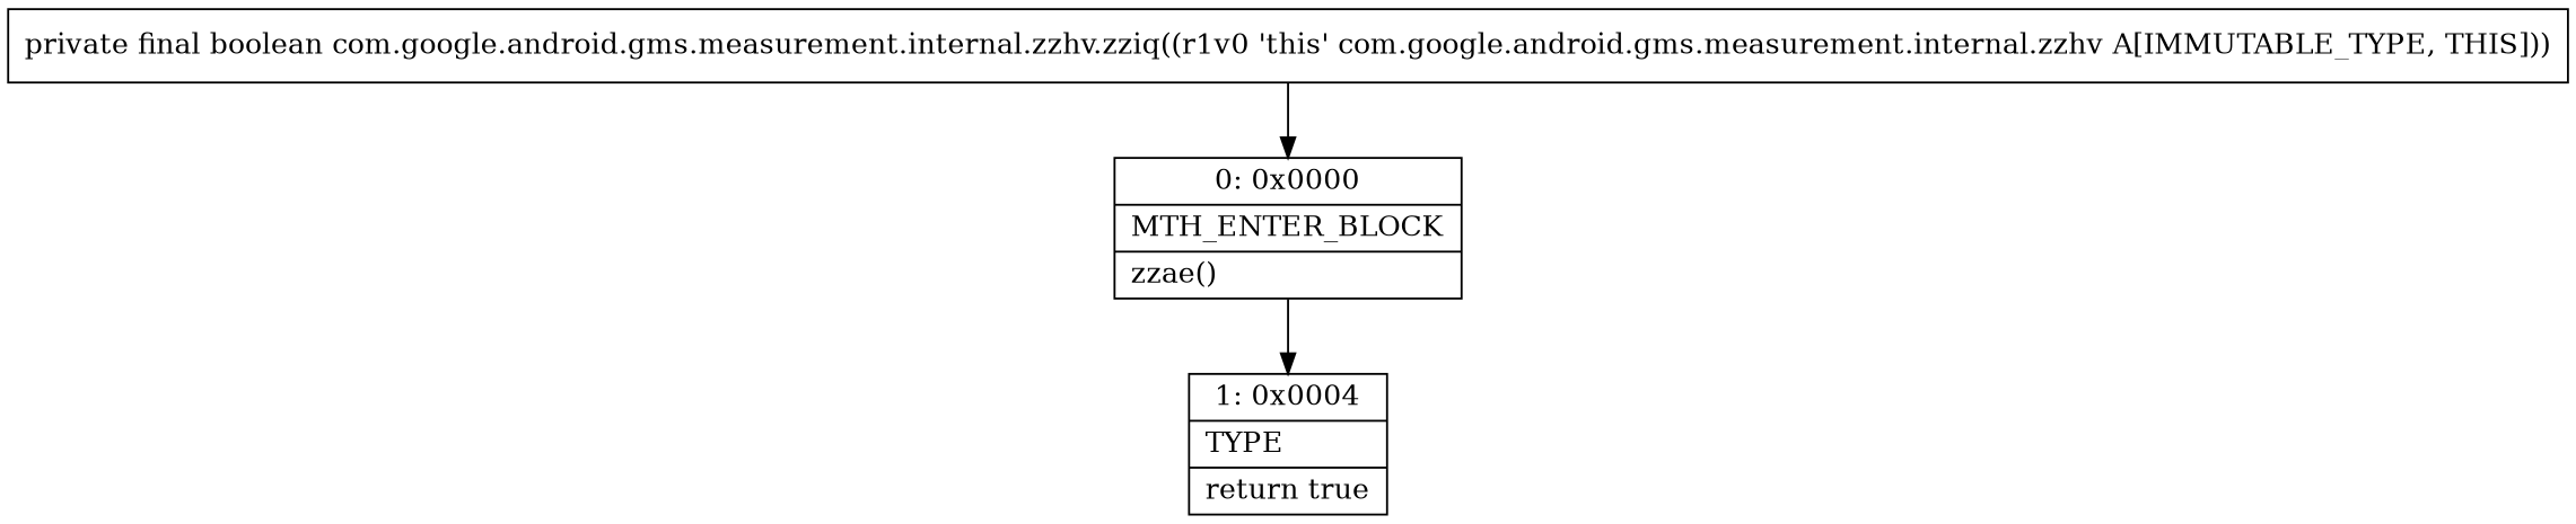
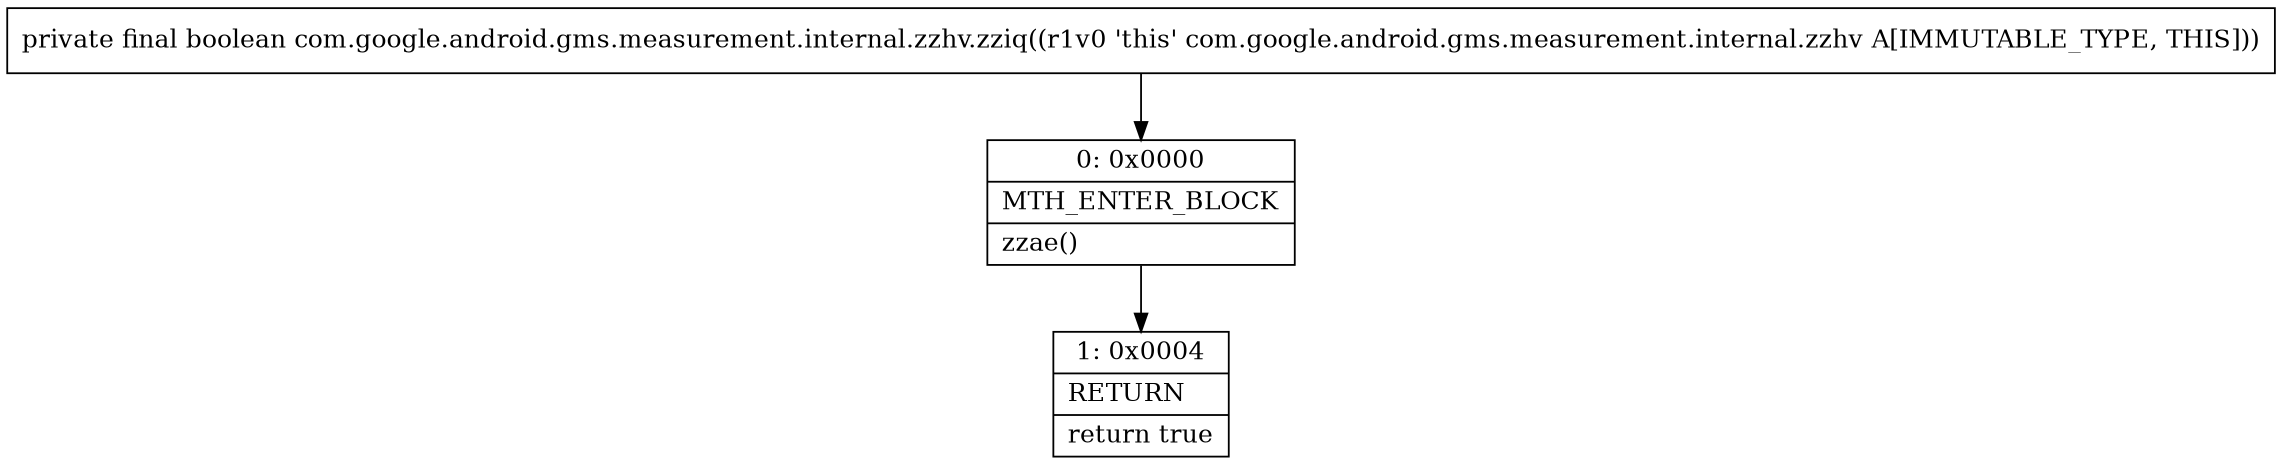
  digraph {
    node [shape=record]
    n1 [label="{0\:\ 0x0000|MTH_ENTER_BLOCK\l|zzae()\l}"]
-   n2 [label="{1\:\ 0x0004|TYPE\l|return true\l}"]
+   n2 [label="{1\:\ 0x0004|RETURN\l|return true\l}"]
    n3 [label="{private final boolean com.google.android.gms.measurement.internal.zzhv.zziq((r1v0 'this' com.google.android.gms.measurement.internal.zzhv A[IMMUTABLE_TYPE, THIS])) }"]
    n1 -> n2
    n3 -> n1
  }
